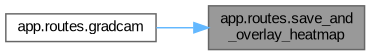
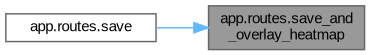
  digraph {
    rankdir=RL
    fontname="Liberation Sans"
    node [fontname="Liberation Sans" fontsize=10 shape=box style=filled]
    n1 [color=gray40 fillcolor=grey60 fontcolor=black height=0.2 label="app.routes.save_and\l_overlay_heatmap" width=0.4]
-   n2 [color=grey40 fillcolor=white height=0.2 label="app.routes.gradcam" width=0.4]
+   n2 [color=grey40 fillcolor=white height=0.2 label="app.routes.save" width=0.4]
    n1 -> n2 [color=steelblue1 dir=back fontname="Liberation Sans" fontsize=10 labelfontname=Helvetica labelfontsize=10 style=solid]
  }
